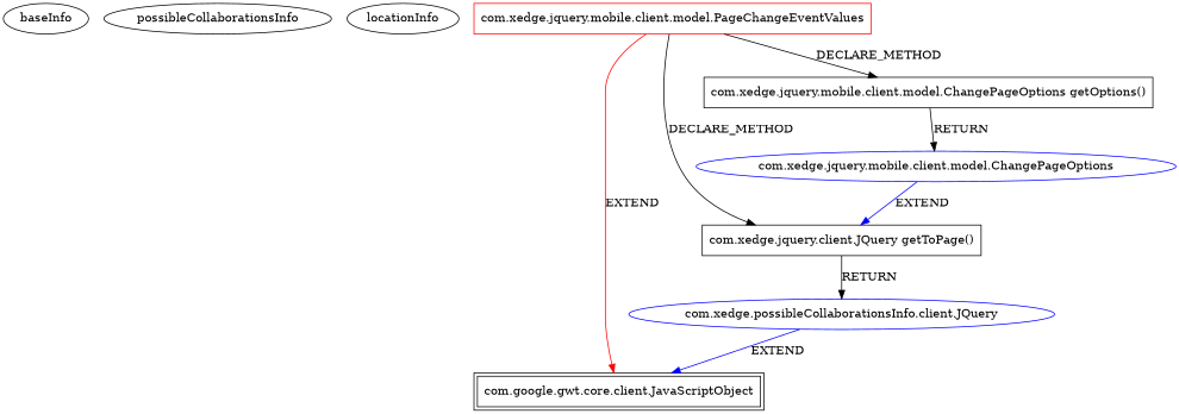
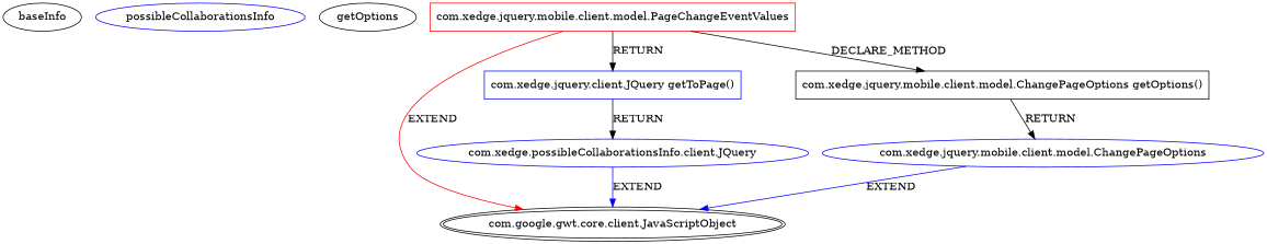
  digraph {
    node [isFrameworkType=false]
    baseInfo [category=extension_graph graphId=951 isAnonymous=false possibleRelation=true isFrameworkType=""]
-   possibleCollaborationsInfo [0="951~CLIENT_METHOD_DECLARATION-RETURN_TYPE-~com.google.gwt.core.client.JavaScriptObject ~com.google.gwt.core.client.JavaScriptObject ~false~false" isFrameworkType=""]
-   locationInfo [contextSignature=PageChangeEventValues filePath="/brychcy-gwt-jquery/gwt-jquery-master/src/com/xedge/jquery/mobile/client/model/PageChangeEventValues.java" graphId=951 projectName="brychcy-gwt-jquery" isFrameworkType=""]
+   possibleCollaborationsInfo [0="951~CLIENT_METHOD_DECLARATION-RETURN_TYPE-~com.google.gwt.core.client.JavaScriptObject ~com.google.gwt.core.client.JavaScriptObject ~false~false" color=blue isFrameworkType=""]
+   locationInfo [contextSignature=PageChangeEventValues filePath="/brychcy-gwt-jquery/gwt-jquery-master/src/com/xedge/jquery/mobile/client/model/PageChangeEventValues.java" graphId=951 projectName="brychcy-gwt-jquery" label=getOptions isFrameworkType=""]
    n4 [color=red label="com.xedge.jquery.mobile.client.model.PageChangeEventValues" shape=box vertexType=ROOT_CLIENT_CLASS_DECLARATION]
-   n5 [isFrameworkType=true label="com.google.gwt.core.client.JavaScriptObject" peripheries=2 vertexType=FRAMEWORK_CLASS_TYPE shape=box]
-   n6 [label="com.xedge.jquery.client.JQuery getToPage()" shape=box vertexType=CLIENT_METHOD_DECLARATION]
+   n5 [isFrameworkType=true label="com.google.gwt.core.client.JavaScriptObject" peripheries=2 vertexType=FRAMEWORK_CLASS_TYPE]
+   n6 [label="com.xedge.jquery.client.JQuery getToPage()" shape=box vertexType=CLIENT_METHOD_DECLARATION color=blue]
    n7 [label="com.xedge.jquery.mobile.client.model.ChangePageOptions getOptions()" shape=box vertexType=CLIENT_METHOD_DECLARATION]
    n8 [color=blue label="com.xedge.possibleCollaborationsInfo.client.JQuery" vertexType=REFERENCE_CLIENT_CLASS_DECLARATION]
    n9 [color=blue label="com.xedge.jquery.mobile.client.model.ChangePageOptions" vertexType=REFERENCE_CLIENT_CLASS_DECLARATION]
    n4 -> n5 [color=red label=EXTEND]
-   n4 -> n6 [label=DECLARE_METHOD]
+   n4 -> n6 [label=RETURN]
    n4 -> n7 [label=DECLARE_METHOD]
    n6 -> n8 [label=RETURN]
    n7 -> n9 [label=RETURN]
    n8 -> n5 [color=blue label=EXTEND]
-   n9 -> n6 [color=blue label=EXTEND]
+   n9 -> n5 [color=blue label=EXTEND]
  }
